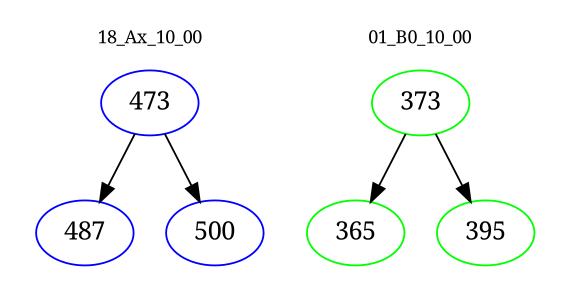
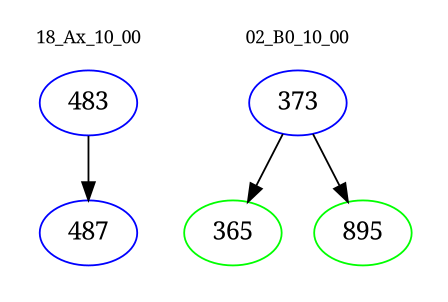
  digraph {
    fontname="Noto Serif"
    node [color=blue fontname="Noto Serif"]
    edge [color=black fontname="Noto Serif"]
-   n1 [label=473]
+   n1 [label=483]
    n2 [label=487]
-   n3 [label=500]
-   n4 [color=green label=373]
+   n4 [label=373]
    n5 [color=green label=365]
-   n6 [color=green label=395]
+   n6 [color=green label=895]
    subgraph cluster_1 {
      color=white
      fontsize=10
      label="18_Ax_10_00"
      n1
      n2
-     n3
    }
    subgraph cluster_2 {
      color=white
      fontsize=10
-     label="01_B0_10_00"
+     label="02_B0_10_00"
      n4
      n5
      n6
    }
    n1 -> n2
-   n1 -> n3
    n4 -> n5
    n4 -> n6
  }
